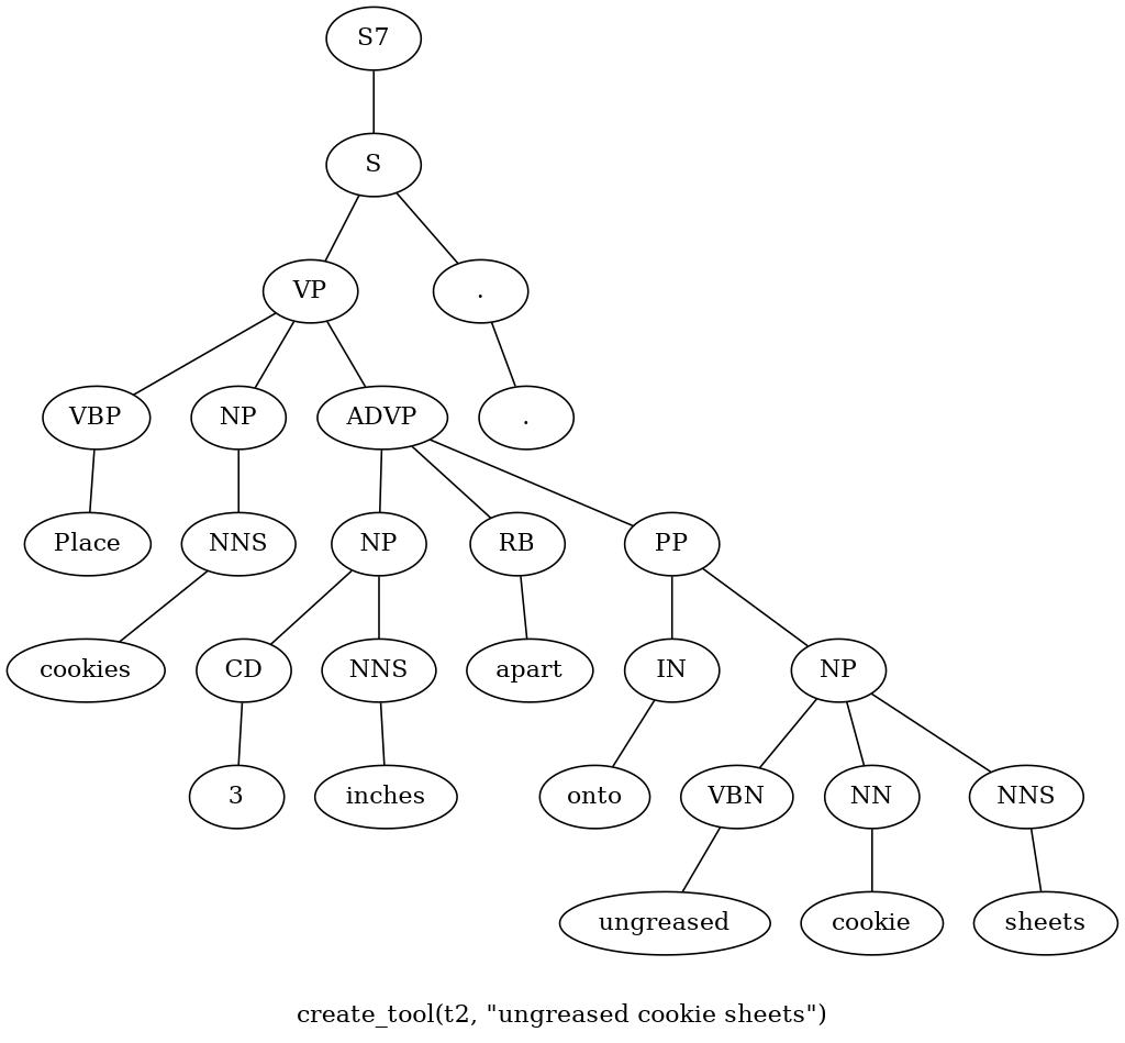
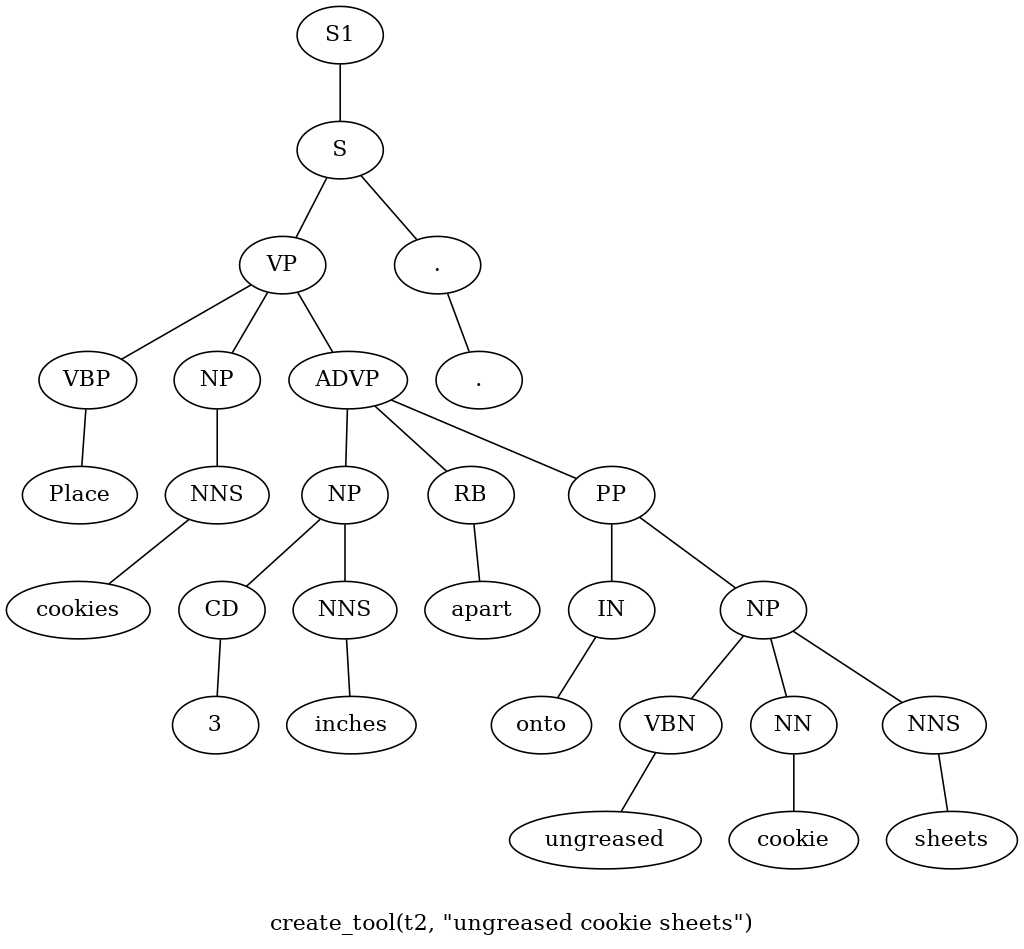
  graph {
    label="create_tool(t2, \"ungreased cookie sheets\")"
-   n1 [label=S7]
+   n1 [label=S1]
    n2 [label=S]
    n3 [label=VP]
    n4 [label="."]
    n5 [label=VBP]
    n6 [label=NP]
    n7 [label=ADVP]
    n8 [label="."]
    n9 [label=Place]
    n10 [label=NNS]
    n11 [label=NP]
    n12 [label=RB]
    n13 [label=PP]
    n14 [label=cookies]
    n15 [label=CD]
    n16 [label=NNS]
    n17 [label=apart]
    n18 [label=IN]
    n19 [label=NP]
    n20 [label=3]
    n21 [label=inches]
    n22 [label=onto]
    n23 [label=VBN]
    n24 [label=NN]
    n25 [label=NNS]
    n26 [label=ungreased]
    n27 [label=cookie]
    n28 [label=sheets]
    n1 -- n2
    n2 -- n3
    n2 -- n4
    n3 -- n5
    n3 -- n6
    n3 -- n7
    n4 -- n8
    n5 -- n9
    n6 -- n10
    n7 -- n11
    n7 -- n12
    n7 -- n13
    n10 -- n14
    n11 -- n15
    n11 -- n16
    n12 -- n17
    n13 -- n18
    n13 -- n19
    n15 -- n20
    n16 -- n21
    n18 -- n22
    n19 -- n23
    n19 -- n24
    n19 -- n25
    n23 -- n26
    n24 -- n27
    n25 -- n28
  }
